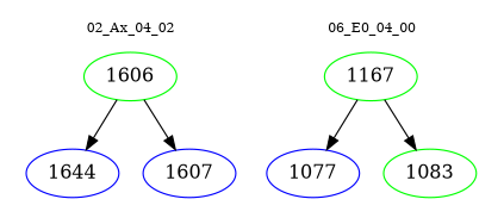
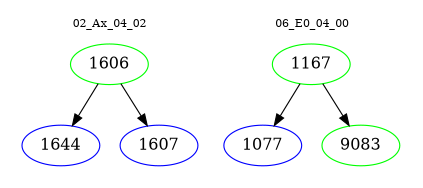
  digraph {
    node [color=green]
    edge [color=black]
    n1 [label=1606]
    n2 [color=blue label=1644]
    n3 [color=blue label=1607]
    n4 [label=1167]
    n5 [color=blue label=1077]
-   n6 [label=1083]
+   n6 [label=9083]
    subgraph cluster_1 {
      color=white
      fontsize=10
      label="02_Ax_04_02"
      n1
      n2
      n3
    }
    subgraph cluster_2 {
      color=white
      fontsize=10
      label="06_E0_04_00"
      n4
      n5
      n6
    }
    n1 -> n2
    n1 -> n3
    n4 -> n5
    n4 -> n6
  }
